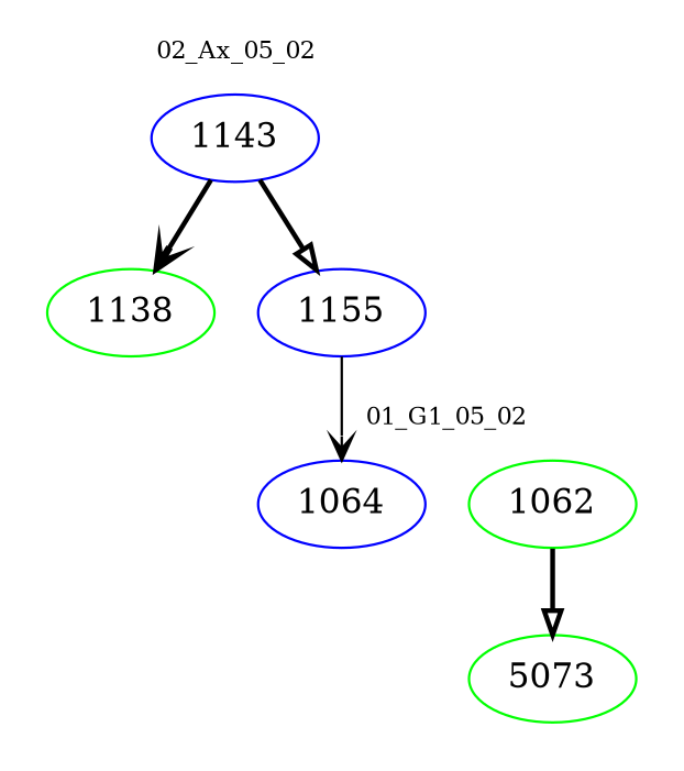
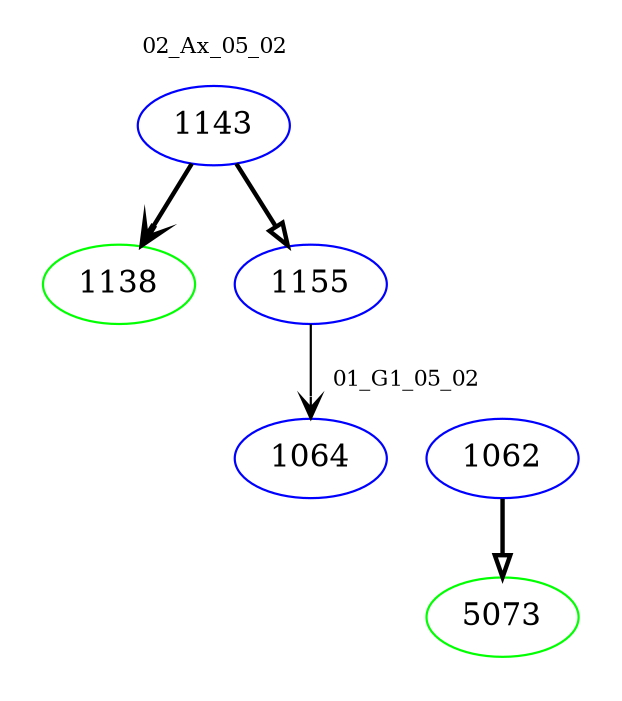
  digraph {
    node [color=blue]
    edge [arrowhead=vee color=black style=bold]
    n1 [label=1143]
    n2 [color=green label=1138]
    n3 [label=1155]
-   n4 [color=green label=1062]
+   n4 [label=1062]
    n5 [label=1064]
    n6 [color=green label=5073]
    subgraph cluster_1 {
      color=white
      fontsize=10
      label="02_Ax_05_02"
      n1
      n2
      n3
    }
    subgraph cluster_2 {
      color=white
      fontsize=10
      label="01_G1_05_02"
      n4
      n5
      n6
    }
    n1 -> n2
    n1 -> n3 [arrowhead=onormal]
    n3 -> n5 [style=solid]
    n4 -> n6 [arrowhead=onormal]
  }
